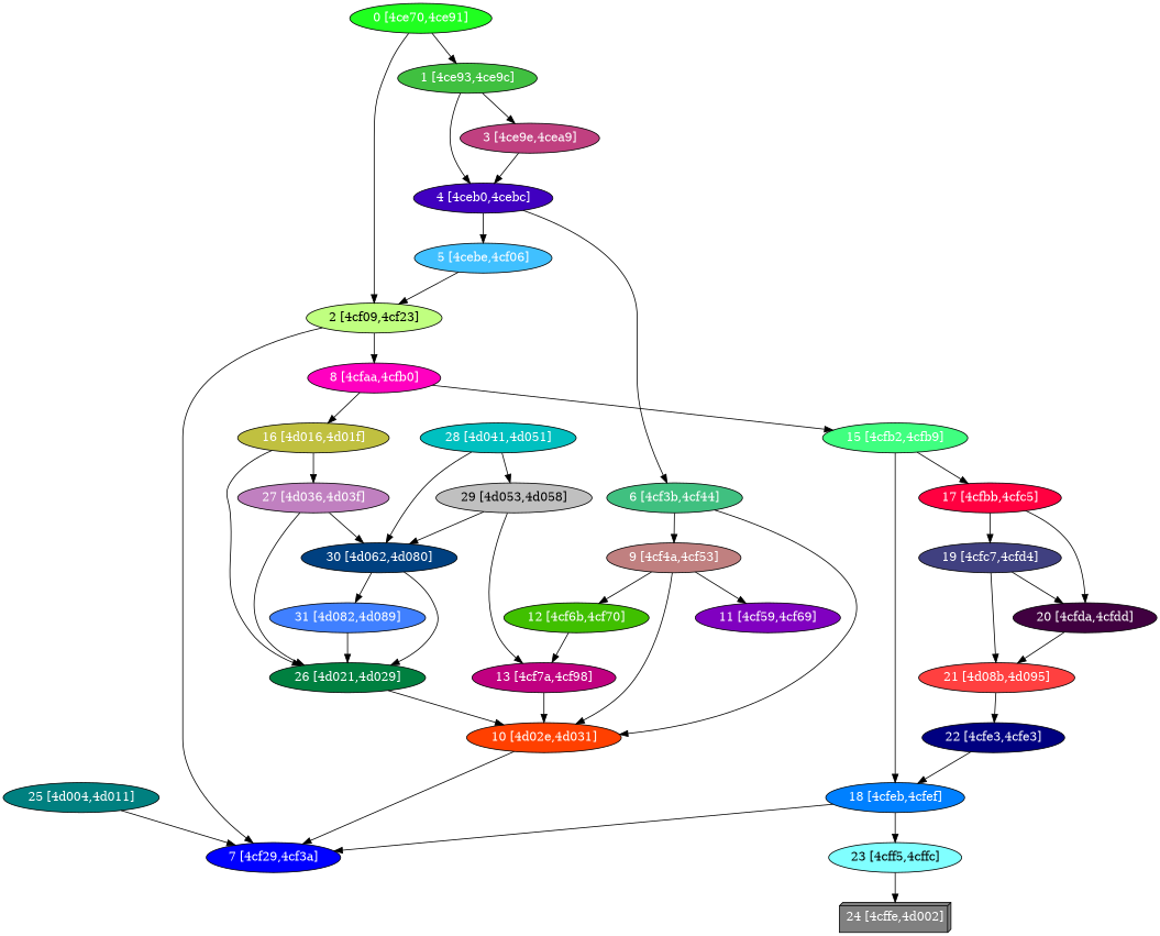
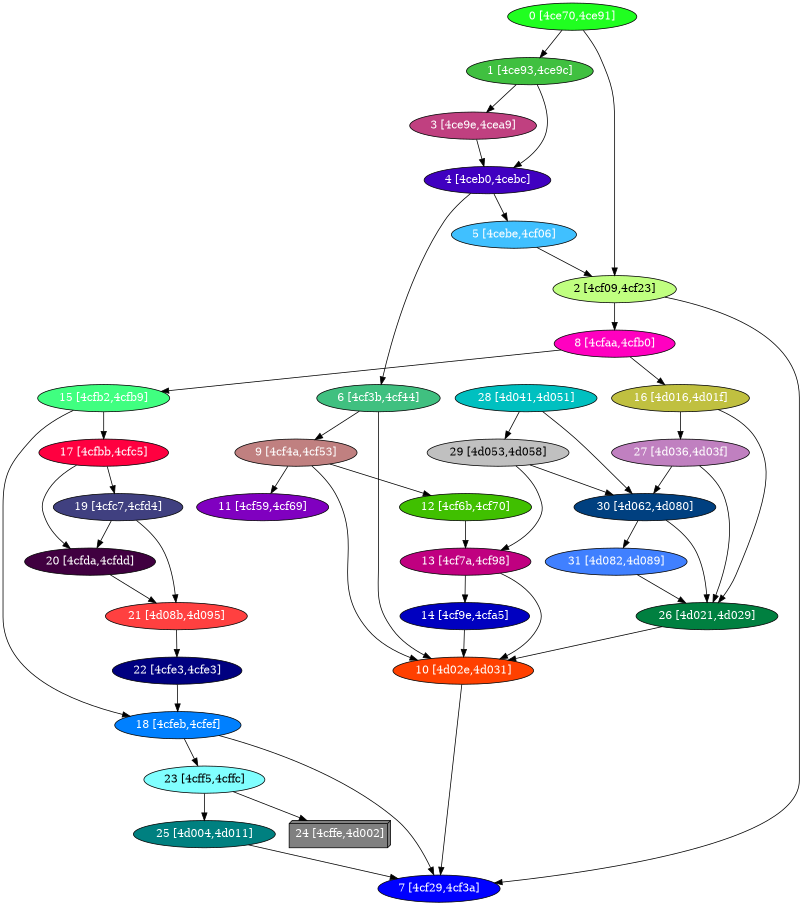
  digraph {
    node [fontcolor="#ffffff" shape=oval style=filled]
    n1 [fillcolor="#20FF20" label="0 [4ce70,4ce91]"]
    n2 [fillcolor="#40C040" label="1 [4ce93,4ce9c]"]
    n3 [fillcolor="#C0FF80" fontcolor="#000000" label="2 [4cf09,4cf23]"]
    n4 [fillcolor="#C04080" label="3 [4ce9e,4cea9]"]
    n5 [fillcolor="#4000C0" label="4 [4ceb0,4cebc]"]
    n6 [fillcolor="#0000FF" label="7 [4cf29,4cf3a]"]
    n7 [fillcolor="#FF00C0" label="8 [4cfaa,4cfb0]"]
    n8 [fillcolor="#40C0FF" label="5 [4cebe,4cf06]"]
    n9 [fillcolor="#40C080" label="6 [4cf3b,4cf44]"]
    n10 [fillcolor="#40FF80" label="15 [4cfb2,4cfb9]"]
    n11 [fillcolor="#C0C040" label="16 [4d016,4d01f]"]
    n12 [fillcolor="#C08080" label="9 [4cf4a,4cf53]"]
    n13 [fillcolor="#FF4000" label="10 [4d02e,4d031]"]
    n14 [fillcolor="#8000C0" label="11 [4cf59,4cf69]"]
    n15 [fillcolor="#40C000" label="12 [4cf6b,4cf70]"]
    n16 [fillcolor="#FF0040" label="17 [4cfbb,4cfc5]"]
    n17 [fillcolor="#0080FF" label="18 [4cfeb,4cfef]"]
    n18 [fillcolor="#008040" label="26 [4d021,4d029]"]
    n19 [fillcolor="#C080C0" label="27 [4d036,4d03f]"]
    n20 [fillcolor="#C00080" label="13 [4cf7a,4cf98]"]
+   n21 [fillcolor="#0000C0" label="14 [4cf9e,4cfa5]"]
    n22 [fillcolor="#404080" label="19 [4cfc7,4cfd4]"]
    n23 [fillcolor="#400040" label="20 [4cfda,4cfdd]"]
    n24 [fillcolor="#80FFFF" fontcolor="#000000" label="23 [4cff5,4cffc]"]
    n25 [fillcolor="#004080" label="30 [4d062,4d080]"]
    n26 [fillcolor="#FF4040" label="21 [4d08b,4d095]"]
    n27 [fillcolor="#808080" label="24 [4cffe,4d002]" shape=box3d]
    n28 [fillcolor="#008080" label="25 [4d004,4d011]"]
    n29 [fillcolor="#000080" label="22 [4cfe3,4cfe3]"]
    n30 [fillcolor="#00C0C0" label="28 [4d041,4d051]"]
    n31 [fillcolor="#C0C0C0" fontcolor="#000000" label="29 [4d053,4d058]"]
    n32 [fillcolor="#4080FF" label="31 [4d082,4d089]"]
    n1 -> n2
    n1 -> n3
    n2 -> n4
    n2 -> n5
    n3 -> n6
    n3 -> n7
    n4 -> n5
    n5 -> n8
    n5 -> n9
    n7 -> n10
    n7 -> n11
    n8 -> n3
    n9 -> n12
    n9 -> n13
    n10 -> n16
    n10 -> n17
    n11 -> n18
    n11 -> n19
    n12 -> n13
    n12 -> n14
    n12 -> n15
    n13 -> n6
    n15 -> n20
    n16 -> n22
    n16 -> n23
    n17 -> n6
    n17 -> n24
    n18 -> n13
    n19 -> n18
    n19 -> n25
    n20 -> n13
+   n20 -> n21
+   n21 -> n13
    n22 -> n23
    n22 -> n26
    n23 -> n26
    n24 -> n27
+   n24 -> n28
    n25 -> n18
    n25 -> n32
    n26 -> n29
    n28 -> n6
    n29 -> n17
    n30 -> n25
    n30 -> n31
    n31 -> n20
    n31 -> n25
    n32 -> n18
  }
